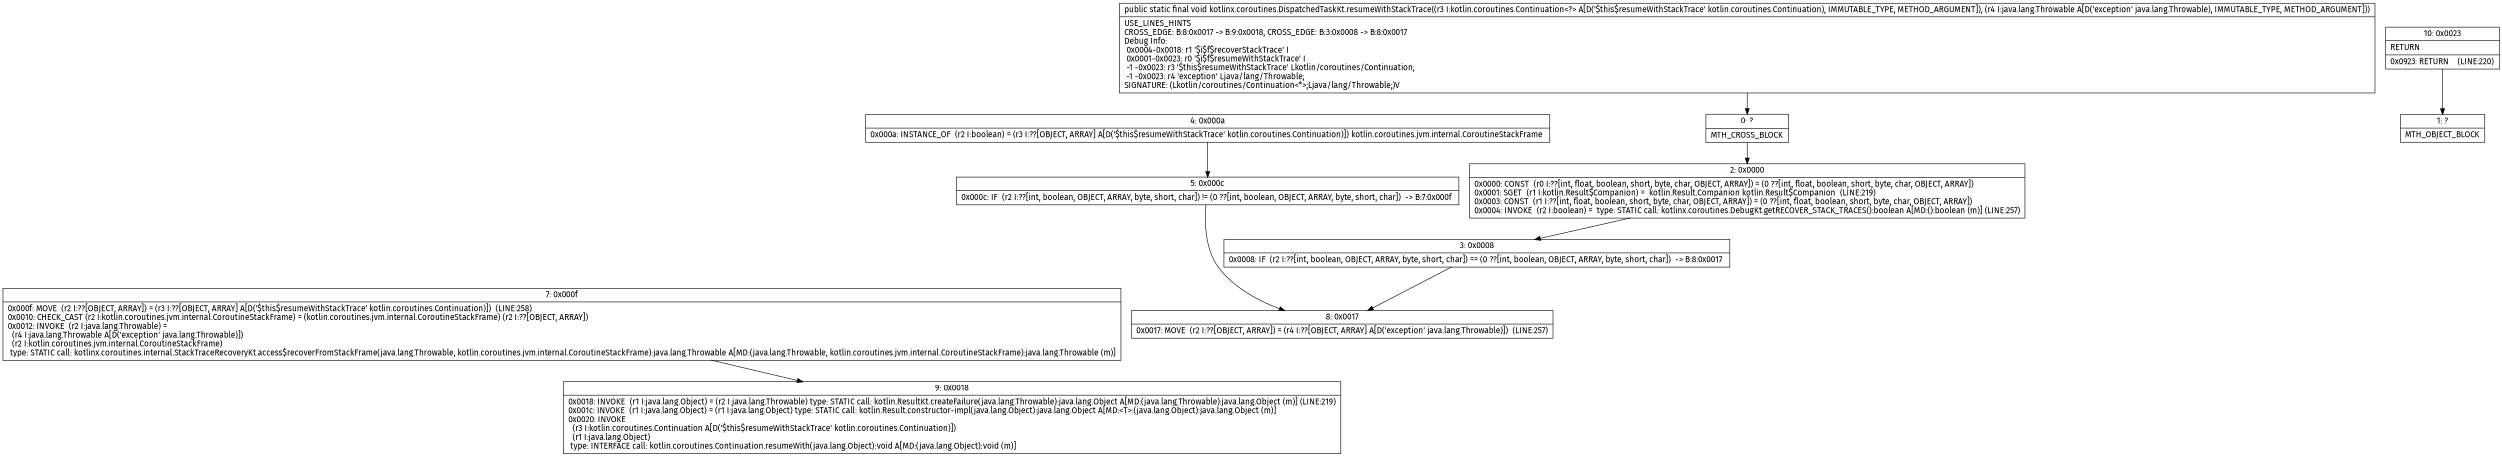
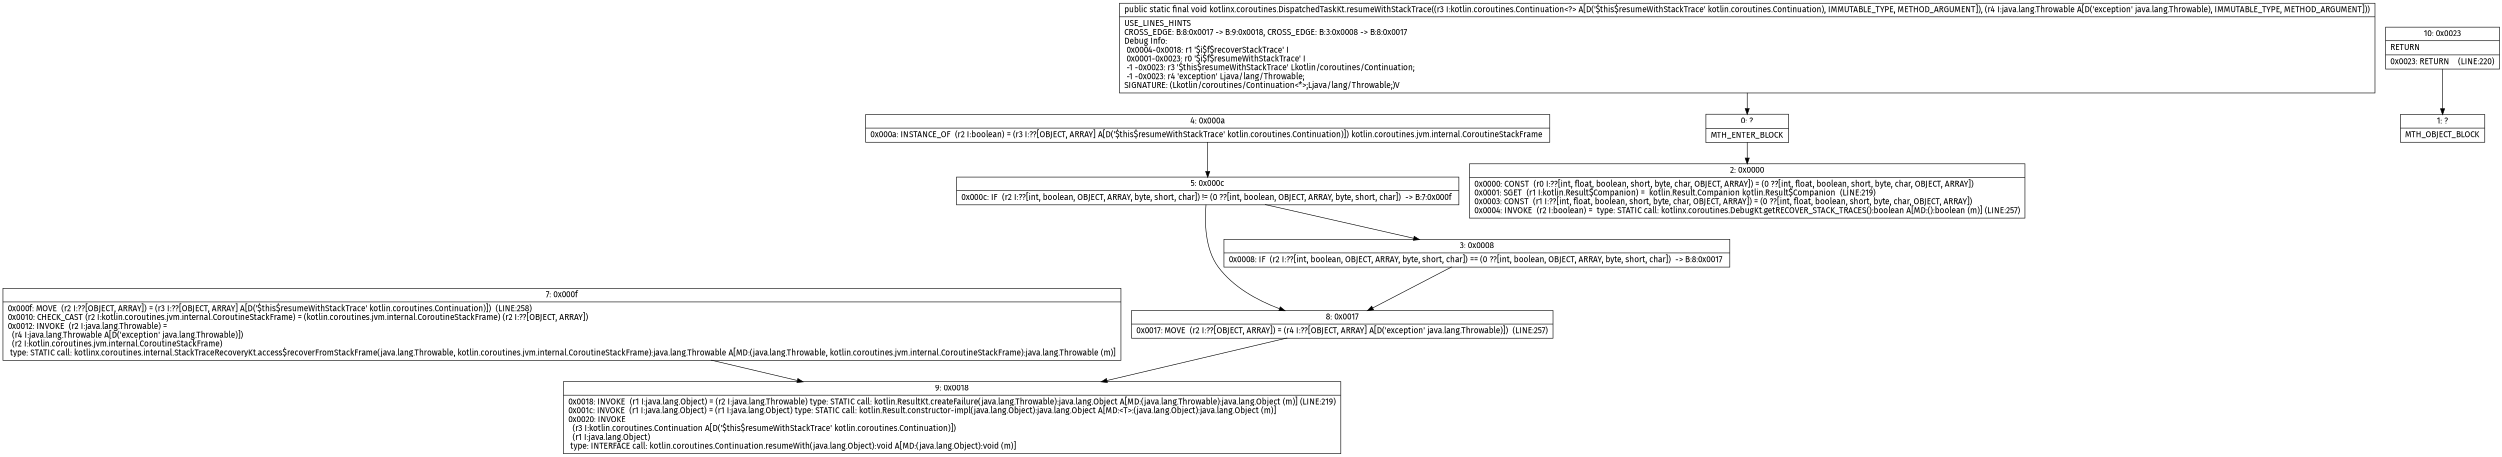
  digraph {
    fontname="Fira Sans"
    node [fontname="Fira Sans" shape=record]
    edge [fontname="Fira Sans"]
-   n1 [label="{0\:\ ?|MTH_CROSS_BLOCK\l}"]
+   n1 [label="{0\:\ ?|MTH_ENTER_BLOCK\l}"]
    n2 [label="{2\:\ 0x0000|0x0000: CONST  (r0 I:??[int, float, boolean, short, byte, char, OBJECT, ARRAY]) = (0 ??[int, float, boolean, short, byte, char, OBJECT, ARRAY]) \l0x0001: SGET  (r1 I:kotlin.Result$Companion) =  kotlin.Result.Companion kotlin.Result$Companion  (LINE:219)\l0x0003: CONST  (r1 I:??[int, float, boolean, short, byte, char, OBJECT, ARRAY]) = (0 ??[int, float, boolean, short, byte, char, OBJECT, ARRAY]) \l0x0004: INVOKE  (r2 I:boolean) =  type: STATIC call: kotlinx.coroutines.DebugKt.getRECOVER_STACK_TRACES():boolean A[MD:():boolean (m)] (LINE:257)\l}"]
    n3 [label="{3\:\ 0x0008|0x0008: IF  (r2 I:??[int, boolean, OBJECT, ARRAY, byte, short, char]) == (0 ??[int, boolean, OBJECT, ARRAY, byte, short, char])  \-\> B:8:0x0017 \l}"]
    n4 [label="{8\:\ 0x0017|0x0017: MOVE  (r2 I:??[OBJECT, ARRAY]) = (r4 I:??[OBJECT, ARRAY] A[D('exception' java.lang.Throwable)])  (LINE:257)\l}"]
    n5 [label="{4\:\ 0x000a|0x000a: INSTANCE_OF  (r2 I:boolean) = (r3 I:??[OBJECT, ARRAY] A[D('$this$resumeWithStackTrace' kotlin.coroutines.Continuation)]) kotlin.coroutines.jvm.internal.CoroutineStackFrame \l}"]
    n6 [label="{5\:\ 0x000c|0x000c: IF  (r2 I:??[int, boolean, OBJECT, ARRAY, byte, short, char]) != (0 ??[int, boolean, OBJECT, ARRAY, byte, short, char])  \-\> B:7:0x000f \l}"]
    n7 [label="{9\:\ 0x0018|0x0018: INVOKE  (r1 I:java.lang.Object) = (r2 I:java.lang.Throwable) type: STATIC call: kotlin.ResultKt.createFailure(java.lang.Throwable):java.lang.Object A[MD:(java.lang.Throwable):java.lang.Object (m)] (LINE:219)\l0x001c: INVOKE  (r1 I:java.lang.Object) = (r1 I:java.lang.Object) type: STATIC call: kotlin.Result.constructor\-impl(java.lang.Object):java.lang.Object A[MD:\<T\>:(java.lang.Object):java.lang.Object (m)]\l0x0020: INVOKE  \l  (r3 I:kotlin.coroutines.Continuation A[D('$this$resumeWithStackTrace' kotlin.coroutines.Continuation)])\l  (r1 I:java.lang.Object)\l type: INTERFACE call: kotlin.coroutines.Continuation.resumeWith(java.lang.Object):void A[MD:(java.lang.Object):void (m)]\l}"]
    n8 [label="{7\:\ 0x000f|0x000f: MOVE  (r2 I:??[OBJECT, ARRAY]) = (r3 I:??[OBJECT, ARRAY] A[D('$this$resumeWithStackTrace' kotlin.coroutines.Continuation)])  (LINE:258)\l0x0010: CHECK_CAST (r2 I:kotlin.coroutines.jvm.internal.CoroutineStackFrame) = (kotlin.coroutines.jvm.internal.CoroutineStackFrame) (r2 I:??[OBJECT, ARRAY]) \l0x0012: INVOKE  (r2 I:java.lang.Throwable) = \l  (r4 I:java.lang.Throwable A[D('exception' java.lang.Throwable)])\l  (r2 I:kotlin.coroutines.jvm.internal.CoroutineStackFrame)\l type: STATIC call: kotlinx.coroutines.internal.StackTraceRecoveryKt.access$recoverFromStackFrame(java.lang.Throwable, kotlin.coroutines.jvm.internal.CoroutineStackFrame):java.lang.Throwable A[MD:(java.lang.Throwable, kotlin.coroutines.jvm.internal.CoroutineStackFrame):java.lang.Throwable (m)]\l}"]
-   n9 [label="{10\:\ 0x0023|RETURN\l|0x0923: RETURN    (LINE:220)\l}"]
+   n9 [label="{10\:\ 0x0023|RETURN\l|0x0023: RETURN    (LINE:220)\l}"]
    n10 [label="{1\:\ ?|MTH_OBJECT_BLOCK\l}"]
    n11 [label="{public static final void kotlinx.coroutines.DispatchedTaskKt.resumeWithStackTrace((r3 I:kotlin.coroutines.Continuation\<?\> A[D('$this$resumeWithStackTrace' kotlin.coroutines.Continuation), IMMUTABLE_TYPE, METHOD_ARGUMENT]), (r4 I:java.lang.Throwable A[D('exception' java.lang.Throwable), IMMUTABLE_TYPE, METHOD_ARGUMENT]))  | USE_LINES_HINTS\lCROSS_EDGE: B:8:0x0017 \-\> B:9:0x0018, CROSS_EDGE: B:3:0x0008 \-\> B:8:0x0017\lDebug Info:\l  0x0004\-0x0018: r1 '$i$f$recoverStackTrace' I\l  0x0001\-0x0023: r0 '$i$f$resumeWithStackTrace' I\l  \-1 \-0x0023: r3 '$this$resumeWithStackTrace' Lkotlin\/coroutines\/Continuation;\l  \-1 \-0x0023: r4 'exception' Ljava\/lang\/Throwable;\lSIGNATURE: (Lkotlin\/coroutines\/Continuation\<*\>;Ljava\/lang\/Throwable;)V\l}"]
    n1 -> n2
-   n2 -> n3
+   n6 -> n3
    n3 -> n4
+   n4 -> n7
    n5 -> n6
    n6 -> n4 [style=solid]
    n8 -> n7
    n9 -> n10
    n11 -> n1
  }
